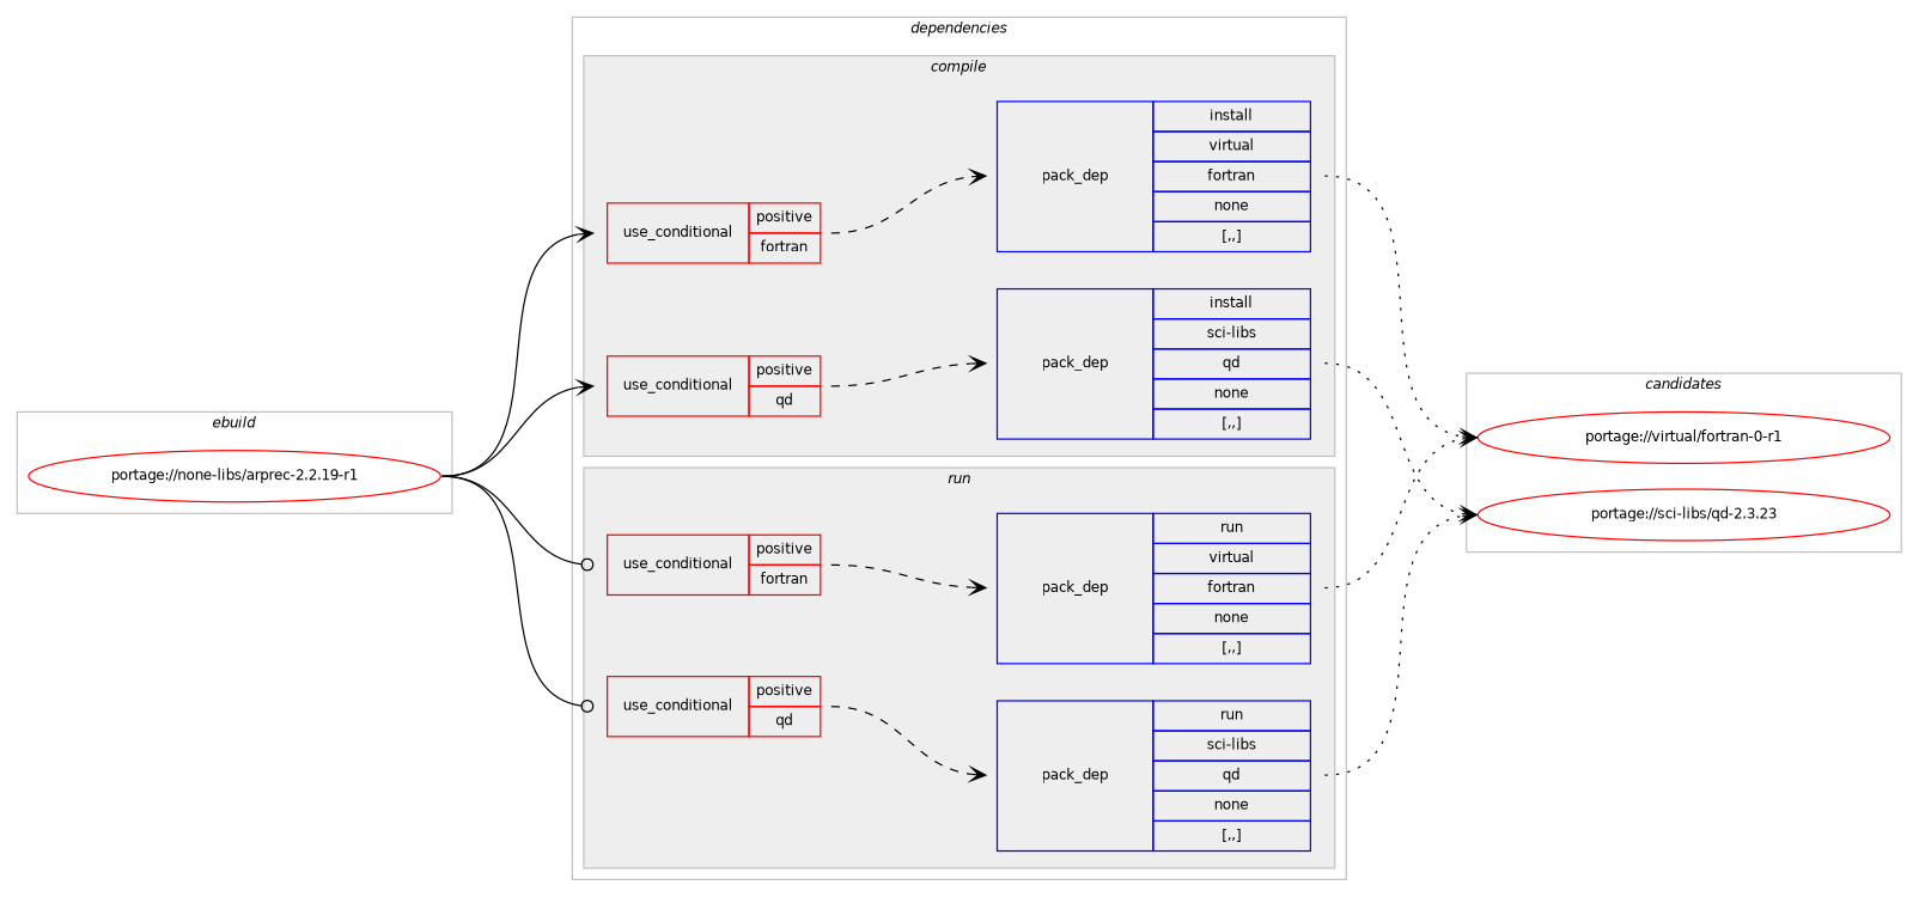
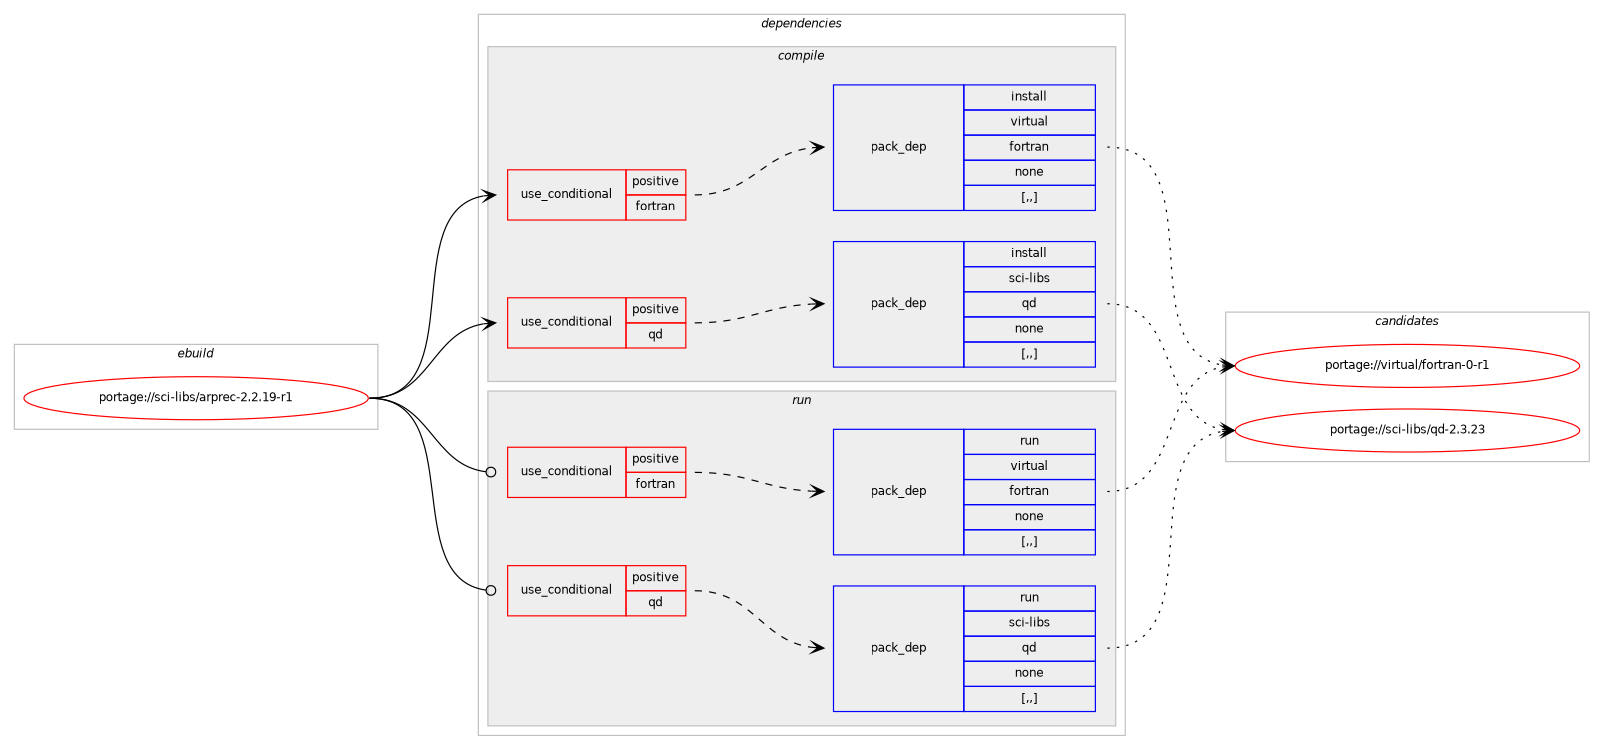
  digraph {
    compound=true
    concentrate=true
    fontname=Helvetica
    fontsize=10
    newrank=true
    rankdir=LR
    ranksep=1.5
    node [color=red fontname=Helvetica fontsize=10 shape=none]
    edge [arrowhead=vee headport=w style=solid tailport=e weight=20]
-   n1 [label="portage://none-libs/arprec-2.2.19-r1" width=4 shape=""]
+   n1 [label="portage://sci-libs/arprec-2.2.19-r1" width=4 shape=""]
    n2 [color=blue label=<<TABLE BORDER="0" CELLBORDER="1" CELLSPACING="0" CELLPADDING="4" WIDTH="220"><TR><TD ROWSPAN="6" CELLPADDING="30">pack_dep</TD></TR><TR><TD WIDTH="110">install</TD></TR><TR><TD>virtual</TD></TR><TR><TD>fortran</TD></TR><TR><TD>none</TD></TR><TR><TD>[,,]</TD></TR></TABLE>>]
    n3 [label=<<TABLE BORDER="0" CELLBORDER="1" CELLSPACING="0" CELLPADDING="4"><TR><TD ROWSPAN="3" CELLPADDING="10">use_conditional</TD></TR><TR><TD>positive</TD></TR><TR><TD>fortran</TD></TR></TABLE>>]
    n4 [color=blue label=<<TABLE BORDER="0" CELLBORDER="1" CELLSPACING="0" CELLPADDING="4" WIDTH="220"><TR><TD ROWSPAN="6" CELLPADDING="30">pack_dep</TD></TR><TR><TD WIDTH="110">install</TD></TR><TR><TD>sci-libs</TD></TR><TR><TD>qd</TD></TR><TR><TD>none</TD></TR><TR><TD>[,,]</TD></TR></TABLE>>]
    n5 [label=<<TABLE BORDER="0" CELLBORDER="1" CELLSPACING="0" CELLPADDING="4"><TR><TD ROWSPAN="3" CELLPADDING="10">use_conditional</TD></TR><TR><TD>positive</TD></TR><TR><TD>qd</TD></TR></TABLE>>]
    n6 [color=blue label=<<TABLE BORDER="0" CELLBORDER="1" CELLSPACING="0" CELLPADDING="4" WIDTH="220"><TR><TD ROWSPAN="6" CELLPADDING="30">pack_dep</TD></TR><TR><TD WIDTH="110">run</TD></TR><TR><TD>virtual</TD></TR><TR><TD>fortran</TD></TR><TR><TD>none</TD></TR><TR><TD>[,,]</TD></TR></TABLE>>]
    n7 [label=<<TABLE BORDER="0" CELLBORDER="1" CELLSPACING="0" CELLPADDING="4"><TR><TD ROWSPAN="3" CELLPADDING="10">use_conditional</TD></TR><TR><TD>positive</TD></TR><TR><TD>fortran</TD></TR></TABLE>>]
    n8 [color=blue label=<<TABLE BORDER="0" CELLBORDER="1" CELLSPACING="0" CELLPADDING="4" WIDTH="220"><TR><TD ROWSPAN="6" CELLPADDING="30">pack_dep</TD></TR><TR><TD WIDTH="110">run</TD></TR><TR><TD>sci-libs</TD></TR><TR><TD>qd</TD></TR><TR><TD>none</TD></TR><TR><TD>[,,]</TD></TR></TABLE>>]
    n9 [label=<<TABLE BORDER="0" CELLBORDER="1" CELLSPACING="0" CELLPADDING="4"><TR><TD ROWSPAN="3" CELLPADDING="10">use_conditional</TD></TR><TR><TD>positive</TD></TR><TR><TD>qd</TD></TR></TABLE>>]
    n10 [label="portage://virtual/fortran-0-r1" width=4 shape=""]
    n11 [label="portage://sci-libs/qd-2.3.23" width=4 shape=""]
    subgraph cluster_1 {
      color=gray
      label=<<i>ebuild</i>>
      n1
    }
    subgraph cluster_2 {
      color=gray
      label=<<i>dependencies</i>>
      subgraph cluster_3 {
        color=gray
        fillcolor="#eeeeee"
        label=<<i>compile</i>>
        style=filled
        subgraph sub_4 {
          color=gray
          fillcolor="#eeeeee"
          label=<<i>compile</i>>
          style=filled
          n3
          subgraph sub_5 {
            color=gray
            fillcolor="#eeeeee"
            label=<<i>compile</i>>
            style=filled
            n2
          }
        }
        subgraph sub_6 {
          color=gray
          fillcolor="#eeeeee"
          label=<<i>compile</i>>
          style=filled
          n5
          subgraph sub_7 {
            color=gray
            fillcolor="#eeeeee"
            label=<<i>compile</i>>
            style=filled
            n4
          }
        }
      }
      subgraph cluster_8 {
        color=gray
        fillcolor="#eeeeee"
        label=<<i>compile and run</i>>
        style=filled
      }
      subgraph cluster_9 {
        color=gray
        fillcolor="#eeeeee"
        label=<<i>run</i>>
        style=filled
        subgraph sub_10 {
          color=gray
          fillcolor="#eeeeee"
          label=<<i>run</i>>
          style=filled
          n7
          subgraph sub_11 {
            color=gray
            fillcolor="#eeeeee"
            label=<<i>run</i>>
            style=filled
            n6
          }
        }
        subgraph sub_12 {
          color=gray
          fillcolor="#eeeeee"
          label=<<i>run</i>>
          style=filled
          n9
          subgraph sub_13 {
            color=gray
            fillcolor="#eeeeee"
            label=<<i>run</i>>
            style=filled
            n8
          }
        }
      }
    }
    subgraph cluster_14 {
      color=gray
      label=<<i>candidates</i>>
      rank=same
      subgraph sub_15 {
        color=black
        label=<<i>candidates</i>>
        nodesep=1
        rank=same
        n10
      }
      subgraph sub_16 {
        color=black
        label=<<i>candidates</i>>
        nodesep=1
        rank=same
        n11
      }
      subgraph sub_17 {
        color=black
        label=<<i>candidates</i>>
        nodesep=1
        rank=same
        n10
      }
      subgraph sub_18 {
        color=black
        label=<<i>candidates</i>>
        nodesep=1
        rank=same
        n11
      }
    }
    n1 -> n3
    n1 -> n5
    n1 -> n7 [arrowhead=odot]
    n1 -> n9 [arrowhead=odot]
    n2 -> n10 [style=dotted weight=100]
    n3 -> n2 [style=dashed]
    n4 -> n11 [style=dotted weight=100]
    n5 -> n4 [style=dashed]
    n6 -> n10 [style=dotted weight=100]
    n7 -> n6 [style=dashed]
    n8 -> n11 [style=dotted weight=100]
    n9 -> n8 [style=dashed]
  }
